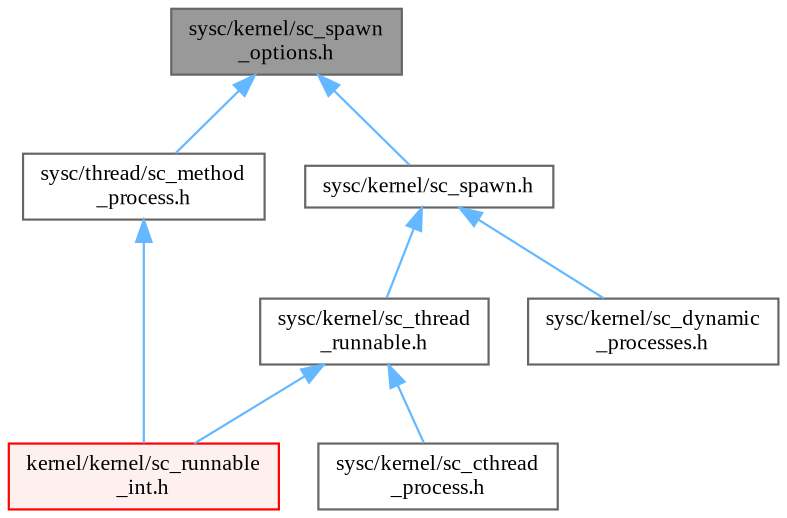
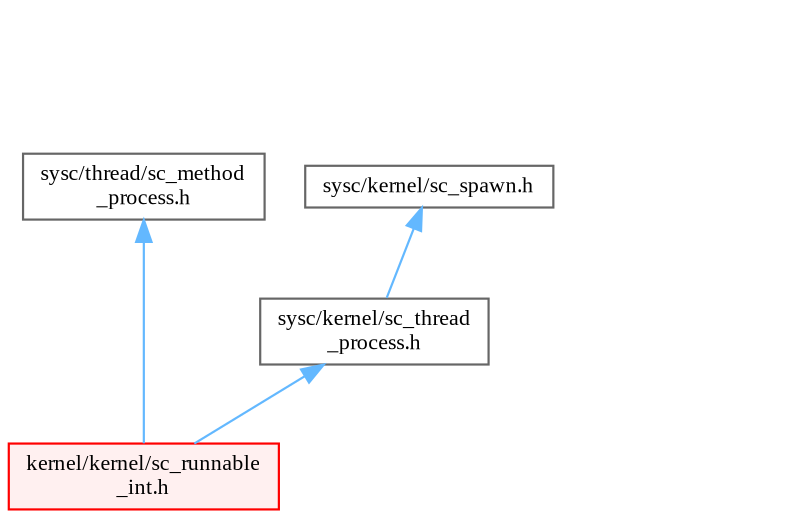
  digraph {
    fontname="Liberation Serif"
    node [color=grey40 fillcolor=white fontname="Liberation Serif" fontsize=10 shape=box style=filled]
    edge [color=steelblue1 dir=back fontname="Liberation Serif" fontsize=10 labelfontname=FreeSans labelfontsize=10 style=solid]
-   n1 [color=gray40 fillcolor=grey60 fontcolor=black height=0.2 label="sysc/kernel/sc_spawn\l_options.h" width=0.4]
    n2 [height=0.2 label="sysc/thread/sc_method\l_process.h" width=0.4]
    n3 [height=0.2 label="sysc/kernel/sc_spawn.h" width=0.4]
    n4 [color=red fillcolor="#FFF0F0" height=0.2 label="kernel/kernel/sc_runnable\l_int.h" width=0.4]
-   n5 [height=0.2 label="sysc/kernel/sc_thread\l_runnable.h" width=0.4]
-   n6 [height=0.2 label="sysc/kernel/sc_dynamic\l_processes.h" width=0.4]
-   n7 [height=0.2 label="sysc/kernel/sc_cthread\l_process.h" width=0.4]
-   n1 -> n2
-   n1 -> n3
+   n5 [height=0.2 label="sysc/kernel/sc_thread\l_process.h" width=0.4]
    n2 -> n4
    n3 -> n5
-   n3 -> n6
    n5 -> n4
-   n5 -> n7
  }
